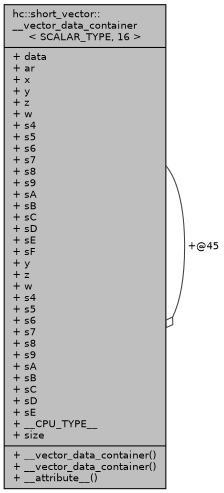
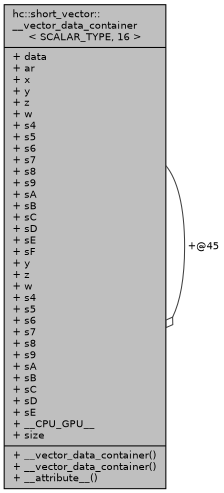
  digraph {
-   n1 [color=black fillcolor=grey75 fontcolor=black fontname=Helvetica fontsize=10 height=0.2 label="{hc::short_vector::\l__vector_data_container\l\< SCALAR_TYPE, 16 \>\n|+ data\l+ ar\l+ x\l+ y\l+ z\l+ w\l+ s4\l+ s5\l+ s6\l+ s7\l+ s8\l+ s9\l+ sA\l+ sB\l+ sC\l+ sD\l+ sE\l+ sF\l+ y\l+ z\l+ w\l+ s4\l+ s5\l+ s6\l+ s7\l+ s8\l+ s9\l+ sA\l+ sB\l+ sC\l+ sD\l+ sE\l+ __CPU_TYPE__\l+ size\l|+ __vector_data_container()\l+ __vector_data_container()\l+ __attribute__()\l}" shape=record style=filled width=0.4]
+   n1 [color=black fillcolor=grey75 fontcolor=black fontname=Helvetica fontsize=10 height=0.2 label="{hc::short_vector::\l__vector_data_container\l\< SCALAR_TYPE, 16 \>\n|+ data\l+ ar\l+ x\l+ y\l+ z\l+ w\l+ s4\l+ s5\l+ s6\l+ s7\l+ s8\l+ s9\l+ sA\l+ sB\l+ sC\l+ sD\l+ sE\l+ sF\l+ y\l+ z\l+ w\l+ s4\l+ s5\l+ s6\l+ s7\l+ s8\l+ s9\l+ sA\l+ sB\l+ sC\l+ sD\l+ sE\l+ __CPU_GPU__\l+ size\l|+ __vector_data_container()\l+ __vector_data_container()\l+ __attribute__()\l}" shape=record style=filled width=0.4]
    n1 -> n1 [arrowhead=odiamond color=grey25 fontname=Helvetica fontsize=10 label=" +@45" labelfontname=Helvetica labelfontsize=10 style=solid]
  }
